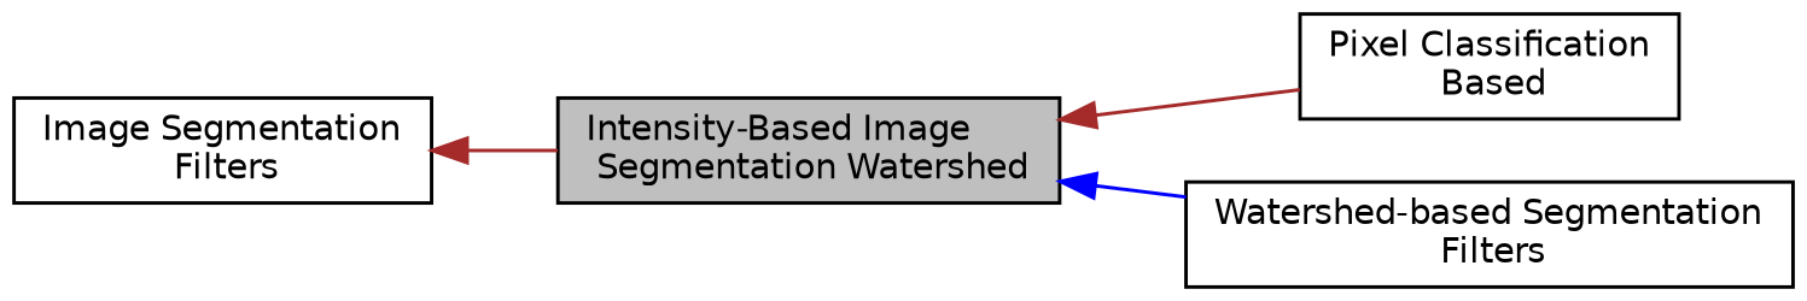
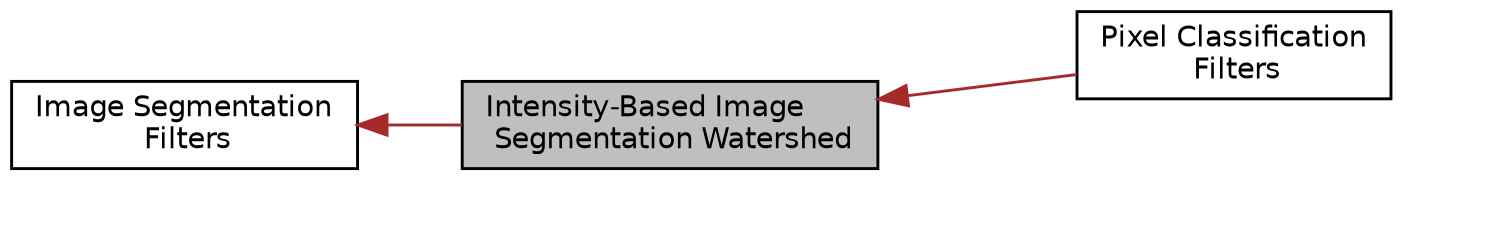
  digraph {
    rankdir=LR
    node [color=black fillcolor=white fontname=Helvetica fontsize=10 shape=box style=filled]
    edge [color=brown dir=back fontname=Helvetica fontsize=10 labelfontname=Helvetica labelfontsize=10 shape=plaintext style=solid]
-   n1 [height=0.2 label="Pixel Classification\l Based" width=0.4]
+   n1 [height=0.2 label="Pixel Classification\l Filters" width=0.4]
    n2 [height=0.2 label="Image Segmentation\l Filters" width=0.4]
    n3 [fillcolor=grey75 fontcolor=black height=0.2 label="Intensity-Based Image\l Segmentation Watershed" width=0.4]
-   n4 [height=0.2 label="Watershed-based Segmentation\l Filters" width=0.4]
    n2 -> n3
    n3 -> n1
-   n3 -> n4 [color=blue]
  }
